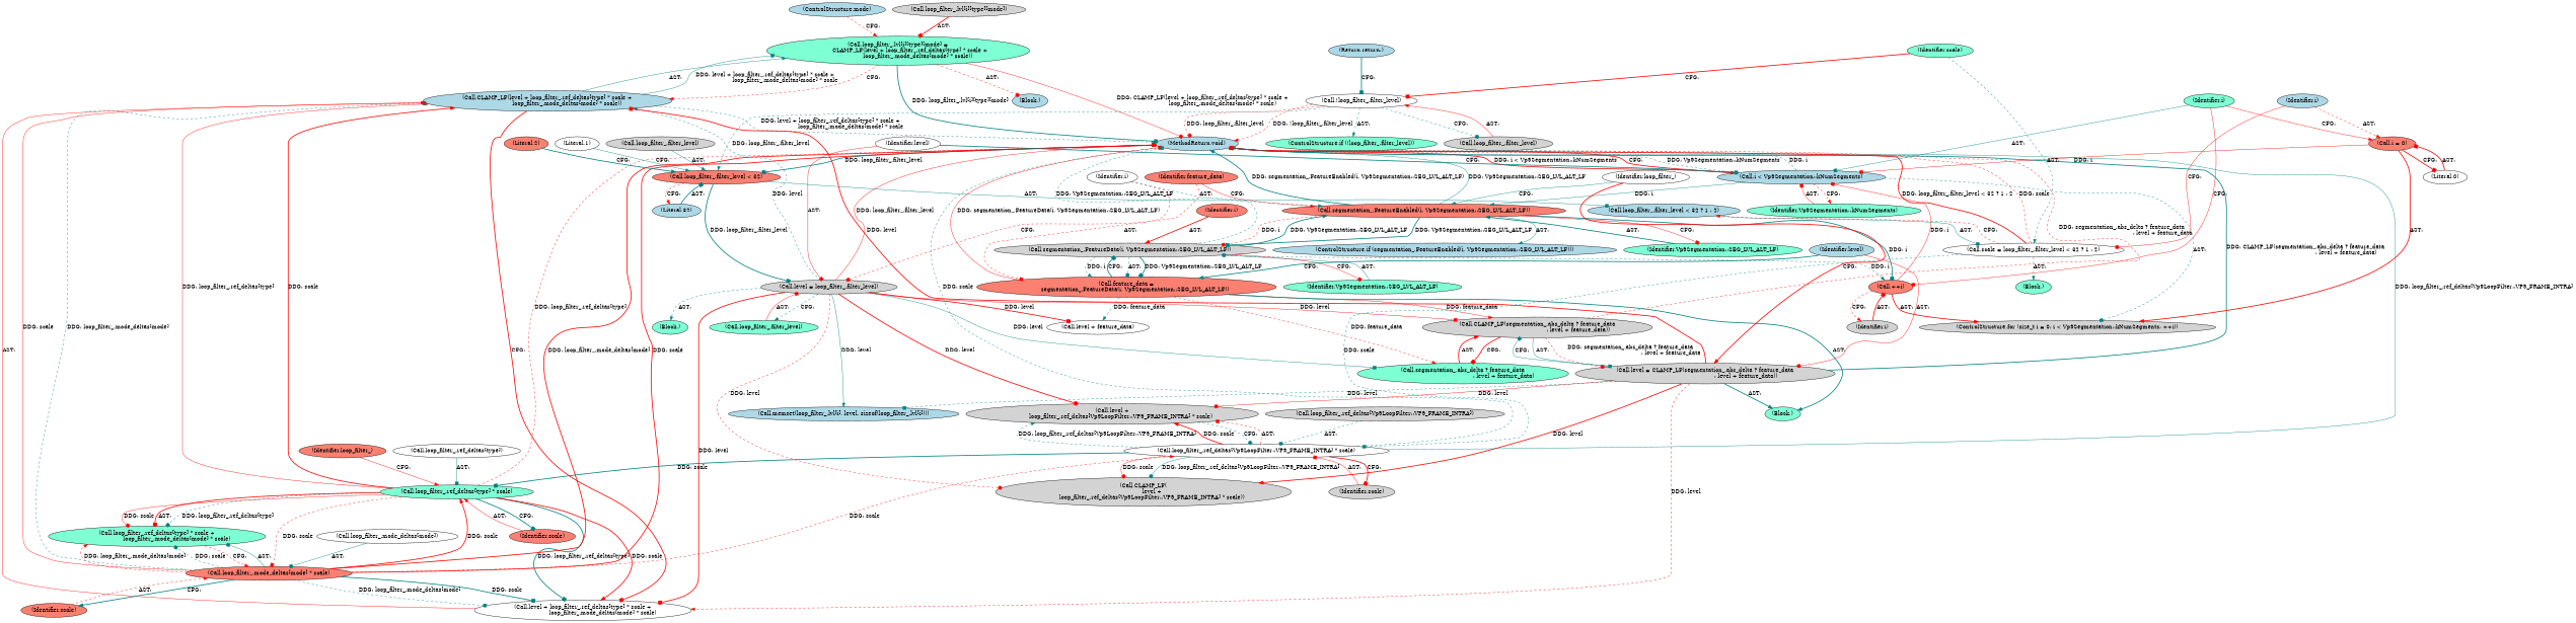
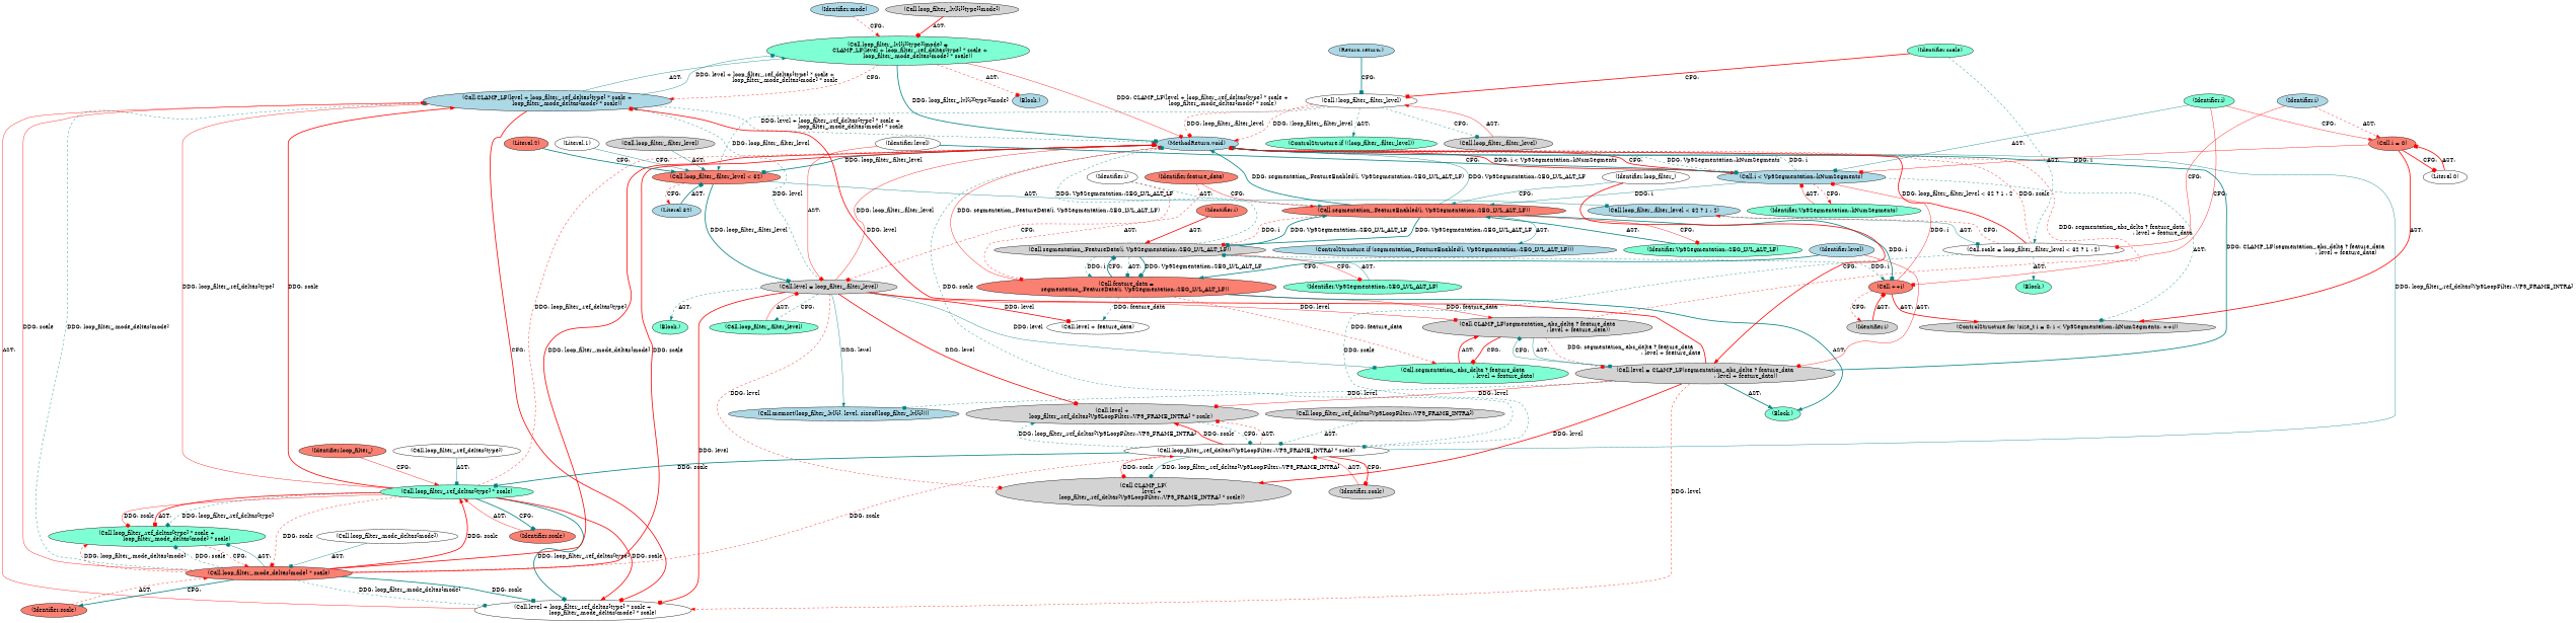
  digraph {
    node [fillcolor=aquamarine style=filled]
    edge [arrowhead=box color=red style=dashed]
    n1 [label="(Call,loop_filter_.lvl[i][type][mode] =\n              CLAMP_LF(level + loop_filter_.ref_deltas[type] * scale +\n                       loop_filter_.mode_deltas[mode] * scale))"]
    n2 [fillcolor=lightblue label="(Call,CLAMP_LF(level + loop_filter_.ref_deltas[type] * scale +\n                       loop_filter_.mode_deltas[mode] * scale))"]
    n3 [fillcolor=lightblue label="(Block,)"]
    n4 [fillcolor=lightblue label="(MethodReturn,void)"]
    n5 [fillcolor=white label="(Call,level + loop_filter_.ref_deltas[type] * scale +\n                       loop_filter_.mode_deltas[mode] * scale)"]
    n6 [fillcolor=salmon label="(Call,loop_filter_.filter_level < 32)"]
    n7 [fillcolor=lightblue label="(Call,i < Vp9Segmentation::kNumSegments)"]
    n8 [fillcolor=lightgrey label="(Call,level = loop_filter_.filter_level)"]
    n9 [fillcolor=lightgrey label="(Call,CLAMP_LF(segmentation_.abs_delta ? feature_data\n                                               : level + feature_data))"]
    n10 [label="(Call,loop_filter_.filter_level)"]
    n11 [fillcolor=lightgrey label="(Call,level +\n          loop_filter_.ref_deltas[Vp9LoopFilter::VP9_FRAME_INTRA] * scale)"]
    n12 [label="(Call,segmentation_.abs_delta ? feature_data\n                                               : level + feature_data)"]
    n13 [fillcolor=white label="(Call,level + feature_data)"]
    n14 [fillcolor=lightblue label="(Call,memset(loop_filter_.lvl[i], level, sizeof(loop_filter_.lvl[i])))"]
    n15 [label="(Block,)"]
    n16 [fillcolor=lightgrey label="(Call,CLAMP_LF(\n          level +\n          loop_filter_.ref_deltas[Vp9LoopFilter::VP9_FRAME_INTRA] * scale))"]
    n17 [fillcolor=lightgrey label="(Call,level = CLAMP_LF(segmentation_.abs_delta ? feature_data\n                                               : level + feature_data))"]
    n18 [fillcolor=white label="(Call,loop_filter_.ref_deltas[Vp9LoopFilter::VP9_FRAME_INTRA] * scale)"]
    n19 [fillcolor=lightblue label="(Literal,32)"]
    n20 [fillcolor=lightblue label="(Call,loop_filter_.filter_level < 32 ? 1 : 2)"]
    n21 [fillcolor=white label="(Call,scale = loop_filter_.filter_level < 32 ? 1 : 2)"]
    n22 [fillcolor=white label="(Call,!loop_filter_.filter_level)"]
    n23 [label="(ControlStructure,if (!loop_filter_.filter_level))"]
    n24 [fillcolor=lightgrey label="(Call,loop_filter_.filter_level)"]
    n25 [label="(Block,)"]
    n26 [fillcolor=salmon label="(Call,feature_data =\n          segmentation_.FeatureData(i, Vp9Segmentation::SEG_LVL_ALT_LF))"]
    n27 [fillcolor=lightgrey label="(Call,segmentation_.FeatureData(i, Vp9Segmentation::SEG_LVL_ALT_LF))"]
    n28 [fillcolor=salmon label="(Call,segmentation_.FeatureEnabled(i, Vp9Segmentation::SEG_LVL_ALT_LF))"]
    n29 [fillcolor=salmon label="(Call,++i)"]
    n30 [label="(Identifier,Vp9Segmentation::SEG_LVL_ALT_LF)"]
    n31 [label="(Identifier,Vp9Segmentation::SEG_LVL_ALT_LF)"]
    n32 [fillcolor=lightblue label="(ControlStructure,if (segmentation_.FeatureEnabled(i, Vp9Segmentation::SEG_LVL_ALT_LF)))"]
    n33 [fillcolor=lightgrey label="(ControlStructure,for (size_t i = 0; i < Vp9Segmentation::kNumSegments; ++i))"]
    n34 [fillcolor=lightgrey label="(Identifier,i)"]
    n35 [label="(Identifier,Vp9Segmentation::kNumSegments)"]
    n36 [fillcolor=salmon label="(Call,i = 0)"]
    n37 [fillcolor=white label="(Literal,0)"]
    n38 [label="(Call,loop_filter_.ref_deltas[type] * scale)"]
    n39 [fillcolor=salmon label="(Call,loop_filter_.mode_deltas[mode] * scale)"]
    n40 [fillcolor=salmon label="(Identifier,scale)"]
    n41 [label="(Call,loop_filter_.ref_deltas[type] * scale +\n                       loop_filter_.mode_deltas[mode] * scale)"]
    n42 [fillcolor=salmon label="(Identifier,scale)"]
    n43 [fillcolor=lightgrey label="(Identifier,scale)"]
    n44 [label="(Block,)"]
    n45 [fillcolor=white label="(Identifier,loop_filter_)"]
    n46 [fillcolor=salmon label="(Identifier,feature_data)"]
    n47 [fillcolor=white label="(Call,loop_filter_.mode_deltas[mode])"]
    n48 [fillcolor=salmon label="(Literal,2)"]
    n49 [label="(Identifier,i)"]
    n50 [fillcolor=white label="(Call,loop_filter_.ref_deltas[type])"]
-   n51 [fillcolor=lightblue label="(ControlStructure,mode)"]
+   n51 [fillcolor=lightblue label="(Identifier,mode)"]
    n52 [label="(Identifier,scale)"]
    n53 [fillcolor=salmon label="(Identifier,loop_filter_)"]
    n54 [fillcolor=salmon label="(Identifier,i)"]
    n55 [fillcolor=white label="(Identifier,i)"]
    n56 [fillcolor=white label="(Literal,1)"]
    n57 [fillcolor=lightgrey label="(Call,loop_filter_.lvl[i][type][mode])"]
    n58 [fillcolor=lightblue label="(Return,return;)"]
    n59 [fillcolor=lightblue label="(Identifier,level)"]
    n60 [fillcolor=lightgrey label="(Call,loop_filter_.filter_level)"]
    n61 [fillcolor=white label="(Identifier,level)"]
    n62 [fillcolor=lightblue label="(Identifier,i)"]
    n63 [fillcolor=lightgrey label="(Call,loop_filter_.ref_deltas[Vp9LoopFilter::VP9_FRAME_INTRA])"]
    n1 -> n2 [arrowhead=normal label="CFG: "]
    n1 -> n3 [label="AST: "]
    n1 -> n4 [color=teal label="DDG: loop_filter_.lvl[i][type][mode]" style=bold]
    n1 -> n4 [label="DDG: CLAMP_LF(level + loop_filter_.ref_deltas[type] * scale +\n                       loop_filter_.mode_deltas[mode] * scale)" style=solid]
    n2 -> n1 [arrowhead=normal color=teal label="AST: " style=solid]
    n2 -> n1 [color=teal label="DDG: level + loop_filter_.ref_deltas[type] * scale +\n                       loop_filter_.mode_deltas[mode] * scale" style=solid]
    n2 -> n4 [arrowhead=normal color=teal label="DDG: level + loop_filter_.ref_deltas[type] * scale +\n                       loop_filter_.mode_deltas[mode] * scale"]
    n2 -> n5 [label="CFG: " style=bold]
    n4 -> n6 [color=teal label="DDG: loop_filter_.filter_level" style=bold]
    n4 -> n7 [arrowhead=normal label="CFG: " style=bold]
    n5 -> n2 [label="AST: " style=solid]
    n6 -> n8 [color=teal label="DDG: loop_filter_.filter_level" style=bold]
    n6 -> n19 [arrowhead=normal label="CFG: "]
    n6 -> n20 [color=teal label="AST: " style=solid]
    n7 -> n4 [arrowhead=normal color=teal label="DDG: Vp9Segmentation::kNumSegments"]
    n7 -> n4 [color=teal label="DDG: i"]
    n7 -> n4 [arrowhead=normal label="DDG: i < Vp9Segmentation::kNumSegments" style=bold]
    n7 -> n28 [arrowhead=normal color=teal label="DDG: i" style=solid]
    n7 -> n33 [color=teal label="AST: "]
    n7 -> n35 [arrowhead=normal label="CFG: "]
    n8 -> n2 [arrowhead=normal color=teal label="DDG: level"]
    n8 -> n4 [label="DDG: loop_filter_.filter_level" style=solid]
    n8 -> n5 [label="DDG: level" style=bold]
    n8 -> n9 [label="DDG: level" style=solid]
    n8 -> n10 [arrowhead=normal color=teal label="CFG: "]
    n8 -> n11 [label="DDG: level" style=bold]
    n8 -> n12 [color=teal label="DDG: level" style=solid]
    n8 -> n13 [label="DDG: level" style=bold]
    n8 -> n14 [arrowhead=normal color=teal label="DDG: level" style=solid]
    n8 -> n15 [arrowhead=normal color=teal label="AST: "]
    n8 -> n16 [label="DDG: level"]
    n9 -> n4 [label="DDG: segmentation_.abs_delta ? feature_data\n                                               : level + feature_data"]
    n9 -> n12 [label="CFG: " style=bold]
    n9 -> n17 [color=teal label="AST: " style=solid]
    n9 -> n17 [label="DDG: segmentation_.abs_delta ? feature_data\n                                               : level + feature_data"]
    n10 -> n8 [label="AST: " style=solid]
    n11 -> n18 [color=teal label="CFG: "]
    n12 -> n9 [arrowhead=normal label="AST: " style=bold]
    n17 -> n2 [label="DDG: level" style=bold]
    n17 -> n4 [color=teal label="DDG: CLAMP_LF(segmentation_.abs_delta ? feature_data\n                                               : level + feature_data)" style=bold]
    n17 -> n5 [arrowhead=normal label="DDG: level"]
    n17 -> n9 [color=teal label="CFG: " style=solid]
    n17 -> n11 [label="DDG: level" style=solid]
    n17 -> n14 [color=teal label="DDG: level"]
    n17 -> n16 [arrowhead=normal label="DDG: level" style=bold]
    n17 -> n25 [arrowhead=normal color=teal label="AST: " style=bold]
    n18 -> n4 [color=teal label="DDG: loop_filter_.ref_deltas[Vp9LoopFilter::VP9_FRAME_INTRA]" style=solid]
    n18 -> n4 [color=teal label="DDG: scale"]
    n18 -> n11 [label="AST: "]
    n18 -> n11 [arrowhead=normal color=teal label="DDG: loop_filter_.ref_deltas[Vp9LoopFilter::VP9_FRAME_INTRA]"]
    n18 -> n11 [arrowhead=normal label="DDG: scale" style=bold]
    n18 -> n16 [color=teal label="DDG: loop_filter_.ref_deltas[Vp9LoopFilter::VP9_FRAME_INTRA]" style=solid]
    n18 -> n16 [label="DDG: scale" style=solid]
    n18 -> n38 [color=teal label="DDG: scale" style=bold]
    n18 -> n43 [label="CFG: " style=bold]
    n19 -> n6 [color=teal label="AST: " style=bold]
    n20 -> n21 [color=teal label="AST: " style=solid]
    n21 -> n4 [label="DDG: scale"]
    n21 -> n4 [label="DDG: loop_filter_.filter_level < 32 ? 1 : 2" style=bold]
    n21 -> n18 [color=teal label="DDG: scale"]
    n21 -> n20 [arrowhead=normal label="CFG: "]
    n21 -> n44 [arrowhead=normal color=teal label="AST: "]
    n22 -> n4 [label="DDG: loop_filter_.filter_level"]
    n22 -> n4 [arrowhead=normal label="DDG: !loop_filter_.filter_level"]
    n22 -> n6 [arrowhead=normal color=teal label="DDG: loop_filter_.filter_level"]
    n22 -> n23 [arrowhead=normal color=teal label="AST: "]
    n22 -> n24 [color=teal label="CFG: "]
    n24 -> n22 [arrowhead=normal label="AST: " style=solid]
    n26 -> n4 [label="DDG: segmentation_.FeatureData(i, Vp9Segmentation::SEG_LVL_ALT_LF)" style=solid]
    n26 -> n9 [arrowhead=normal label="DDG: feature_data" style=solid]
    n26 -> n12 [arrowhead=normal label="DDG: feature_data"]
    n26 -> n13 [arrowhead=normal color=teal label="DDG: feature_data"]
    n26 -> n25 [arrowhead=normal color=teal label="AST: " style=bold]
    n26 -> n27 [color=teal label="CFG: " style=bold]
    n27 -> n4 [color=teal label="DDG: Vp9Segmentation::SEG_LVL_ALT_LF"]
    n27 -> n26 [color=teal label="AST: "]
    n27 -> n26 [arrowhead=normal color=teal label="DDG: i"]
    n27 -> n26 [color=teal label="DDG: Vp9Segmentation::SEG_LVL_ALT_LF" style=bold]
    n27 -> n28 [arrowhead=normal color=teal label="DDG: Vp9Segmentation::SEG_LVL_ALT_LF" style=bold]
    n27 -> n29 [arrowhead=normal color=teal label="DDG: i"]
    n27 -> n30 [label="CFG: " style=solid]
    n28 -> n4 [arrowhead=normal color=teal label="DDG: Vp9Segmentation::SEG_LVL_ALT_LF" style=solid]
    n28 -> n4 [arrowhead=normal color=teal label="DDG: segmentation_.FeatureEnabled(i, Vp9Segmentation::SEG_LVL_ALT_LF)" style=bold]
    n28 -> n27 [label="DDG: i"]
    n28 -> n27 [color=teal label="DDG: Vp9Segmentation::SEG_LVL_ALT_LF" style=bold]
    n28 -> n29 [color=teal label="DDG: i" style=bold]
    n28 -> n31 [label="CFG: " style=solid]
    n28 -> n32 [arrowhead=normal color=teal label="AST: " style=solid]
    n29 -> n7 [label="DDG: i" style=solid]
    n29 -> n33 [arrowhead=normal label="AST: " style=bold]
    n29 -> n34 [arrowhead=normal label="CFG: "]
    n30 -> n27 [color=teal label="AST: " style=solid]
    n31 -> n28 [arrowhead=normal color=teal label="AST: " style=bold]
    n34 -> n29 [label="AST: " style=bold]
    n35 -> n7 [label="AST: " style=solid]
    n36 -> n7 [label="DDG: i" style=solid]
    n36 -> n33 [arrowhead=normal label="AST: " style=bold]
    n36 -> n37 [label="CFG: " style=bold]
    n37 -> n36 [label="AST: " style=bold]
    n38 -> n2 [arrowhead=normal label="DDG: loop_filter_.ref_deltas[type]" style=solid]
    n38 -> n2 [arrowhead=normal label="DDG: scale" style=bold]
    n38 -> n4 [label="DDG: loop_filter_.ref_deltas[type]"]
    n38 -> n5 [color=teal label="DDG: loop_filter_.ref_deltas[type]" style=bold]
    n38 -> n5 [arrowhead=normal label="DDG: scale" style=bold]
    n38 -> n39 [label="DDG: scale"]
    n38 -> n40 [color=teal label="CFG: " style=bold]
    n38 -> n41 [label="AST: " style=bold]
    n38 -> n41 [color=teal label="DDG: loop_filter_.ref_deltas[type]"]
    n38 -> n41 [label="DDG: scale" style=solid]
    n39 -> n2 [color=teal label="DDG: loop_filter_.mode_deltas[mode]"]
    n39 -> n2 [arrowhead=normal label="DDG: scale" style=solid]
    n39 -> n4 [arrowhead=normal label="DDG: scale" style=bold]
    n39 -> n4 [arrowhead=normal label="DDG: loop_filter_.mode_deltas[mode]" style=bold]
    n39 -> n5 [color=teal label="DDG: loop_filter_.mode_deltas[mode]"]
    n39 -> n5 [color=teal label="DDG: scale" style=bold]
    n39 -> n18 [arrowhead=normal label="DDG: scale"]
    n39 -> n38 [arrowhead=normal label="DDG: scale" style=bold]
    n39 -> n41 [color=teal label="AST: " style=solid]
    n39 -> n41 [arrowhead=normal label="DDG: loop_filter_.mode_deltas[mode]"]
    n39 -> n41 [color=teal label="DDG: scale"]
    n39 -> n42 [arrowhead=normal color=teal label="CFG: " style=bold]
    n40 -> n38 [arrowhead=normal label="AST: " style=solid]
    n41 -> n39 [arrowhead=normal label="CFG: "]
    n42 -> n39 [arrowhead=normal label="AST: "]
    n43 -> n18 [label="AST: " style=solid]
    n45 -> n17 [arrowhead=normal label="CFG: " style=bold]
    n45 -> n28 [arrowhead=normal color=teal label="CFG: " style=solid]
    n46 -> n26 [label="AST: "]
    n46 -> n28 [arrowhead=normal label="CFG: " style=solid]
    n47 -> n39 [color=teal label="AST: " style=solid]
    n48 -> n6 [arrowhead=normal color=teal label="CFG: " style=bold]
    n49 -> n7 [color=teal label="AST: " style=solid]
    n49 -> n29 [label="CFG: " style=solid]
    n49 -> n36 [arrowhead=normal label="CFG: " style=solid]
    n50 -> n38 [color=teal label="AST: " style=solid]
    n51 -> n1 [arrowhead=normal label="CFG: "]
    n52 -> n21 [arrowhead=normal color=teal label="AST: "]
    n52 -> n22 [label="CFG: " style=bold]
    n53 -> n38 [arrowhead=normal label="CFG: " style=solid]
    n54 -> n27 [arrowhead=normal label="AST: " style=bold]
    n55 -> n8 [label="CFG: "]
    n55 -> n28 [arrowhead=normal color=teal label="AST: "]
    n56 -> n6 [arrowhead=normal color=teal label="CFG: " style=solid]
    n57 -> n1 [label="AST: " style=bold]
    n58 -> n22 [color=teal label="CFG: " style=bold]
    n59 -> n17 [label="AST: " style=solid]
    n59 -> n26 [arrowhead=normal color=teal label="CFG: " style=bold]
    n60 -> n6 [arrowhead=normal color=teal label="AST: " style=solid]
    n61 -> n7 [color=teal label="CFG: " style=bold]
    n61 -> n8 [label="AST: " style=solid]
    n62 -> n21 [label="CFG: " style=solid]
    n62 -> n36 [arrowhead=normal label="AST: "]
    n63 -> n18 [color=teal label="AST: "]
  }
